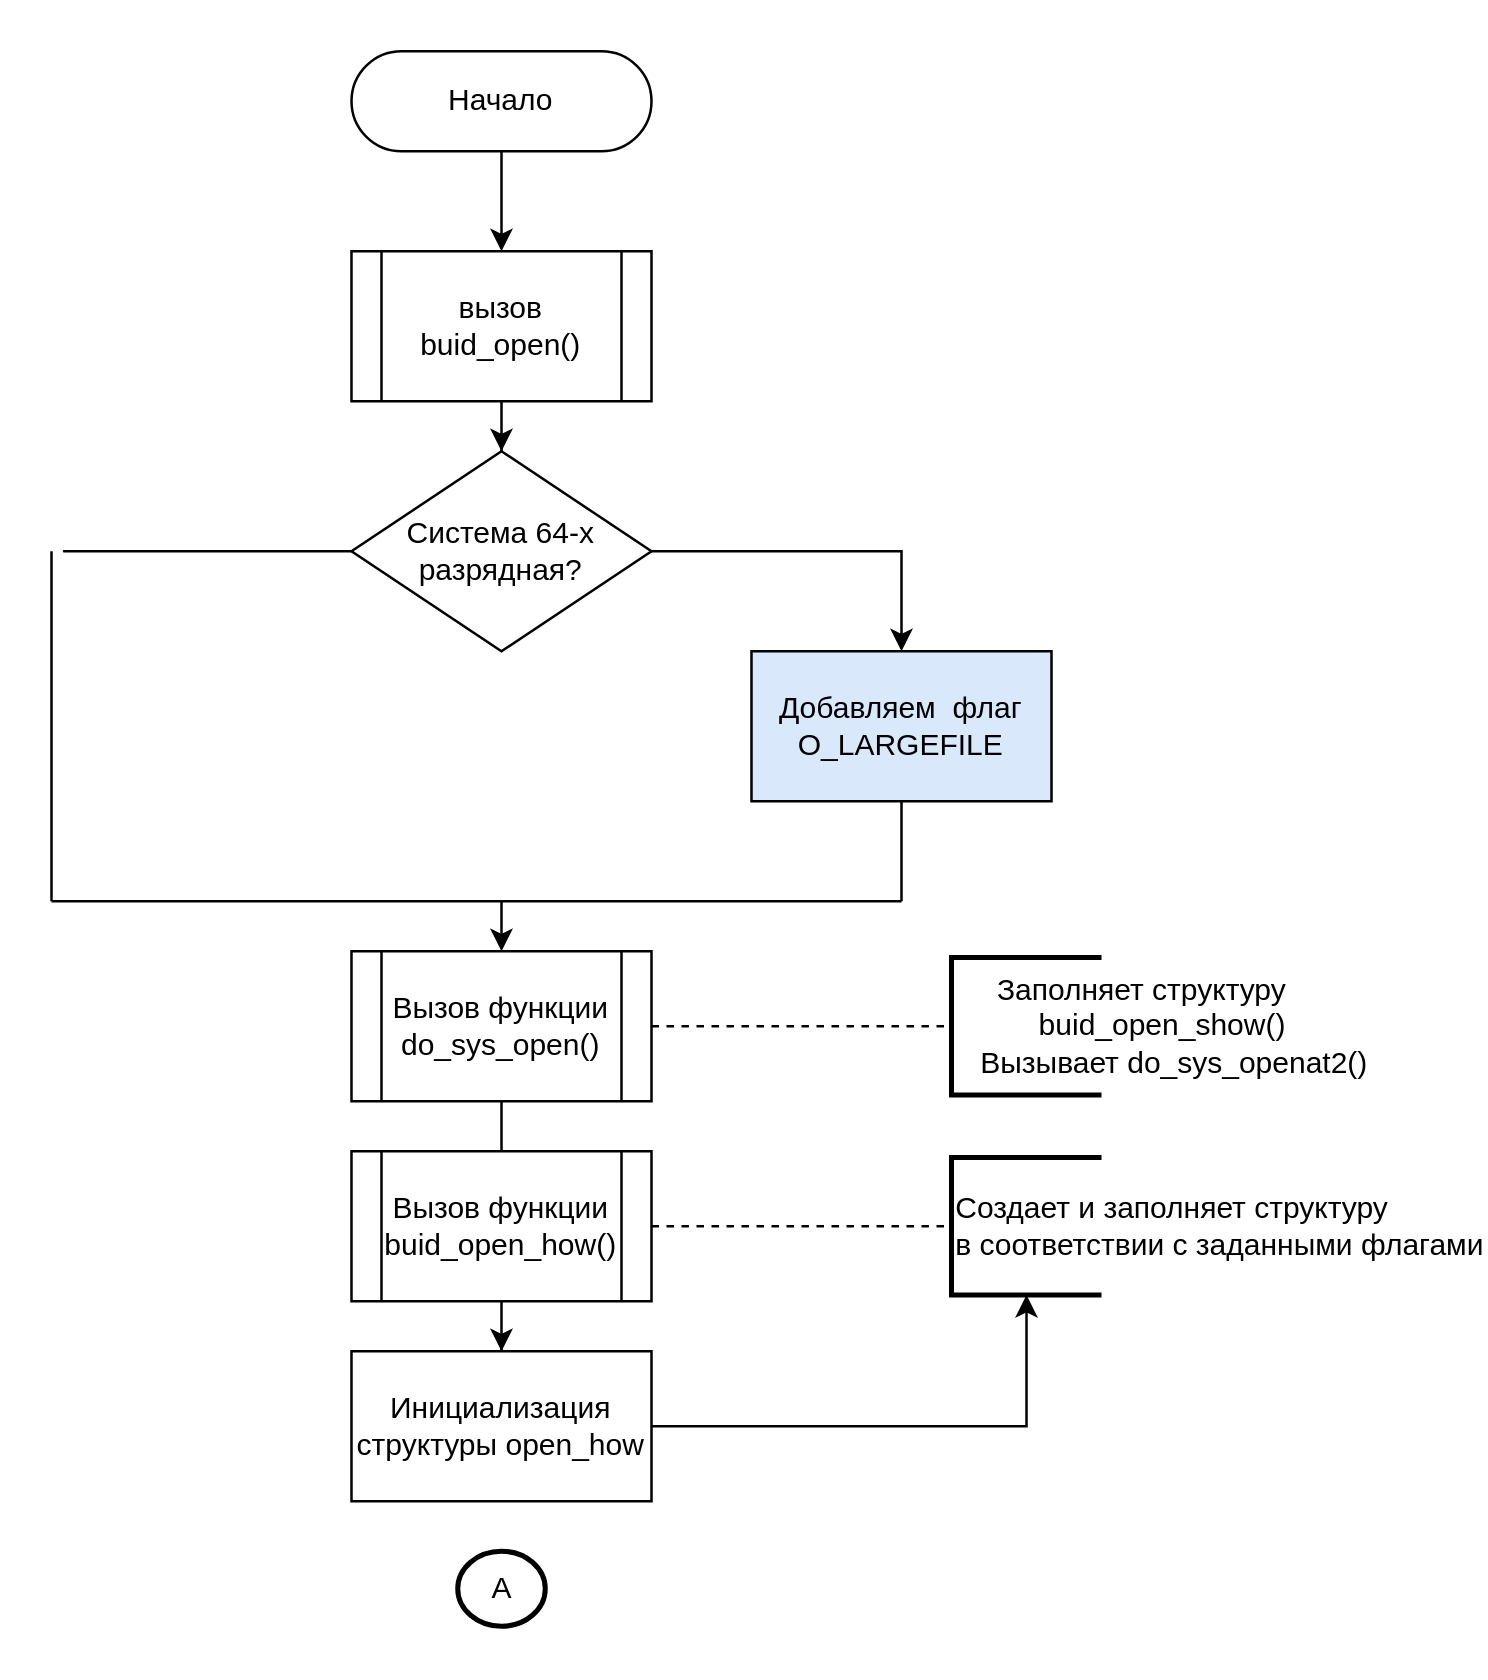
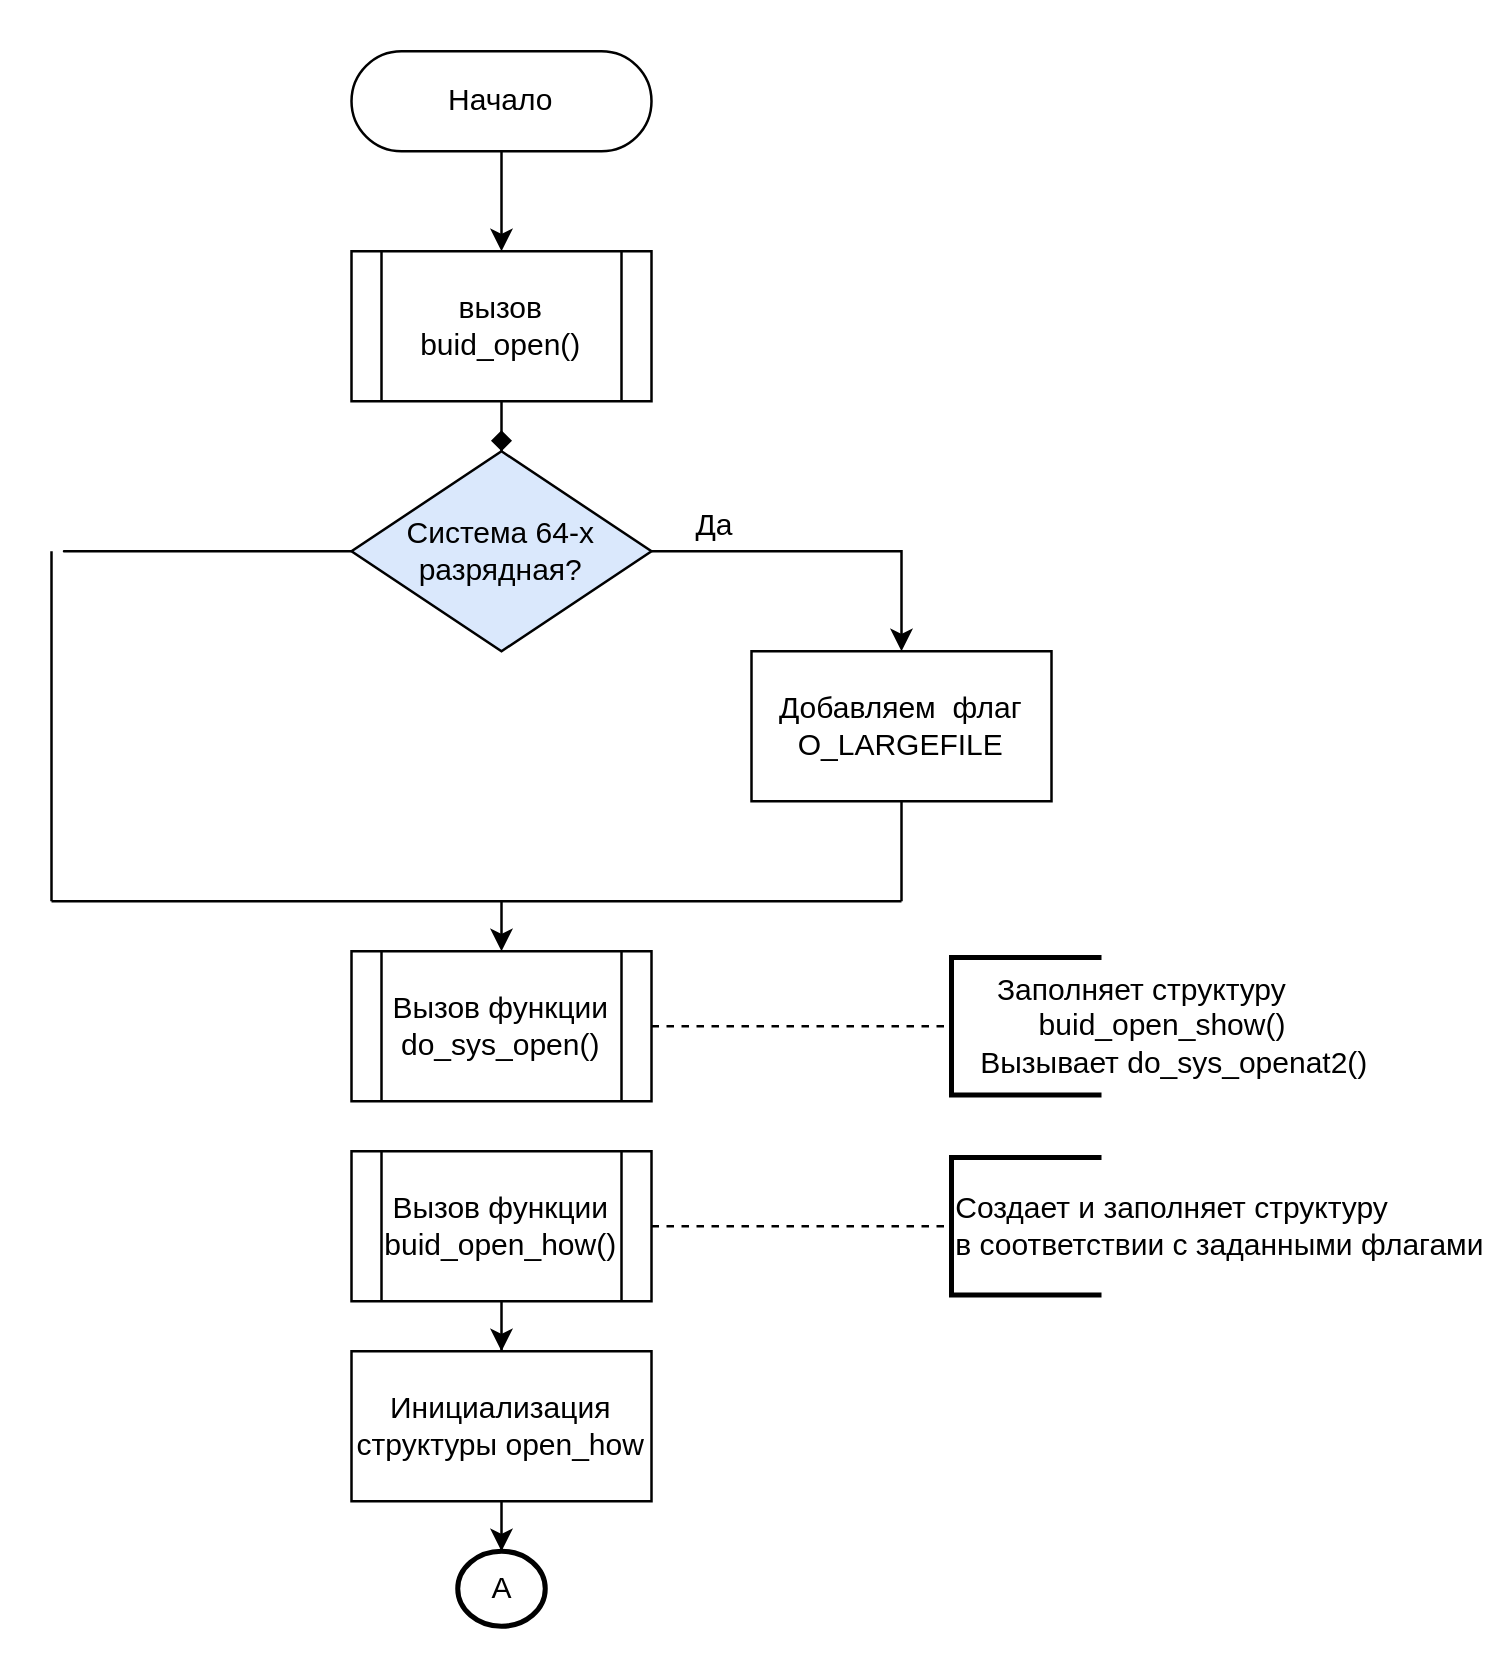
  <mxCell id="0" />
  <mxCell id="1" parent="0" />
  <mxCell id="2" value="" style="edgeStyle=orthogonalEdgeStyle;rounded=0;orthogonalLoop=1;jettySize=auto;html=1;" parent="1" source="3" target="5" edge="1"><mxGeometry relative="1" as="geometry" /></mxCell>
  <mxCell id="3" value="Начало" style="rounded=1;whiteSpace=wrap;html=1;arcSize=50;" parent="1" vertex="1"><mxGeometry x="140" y="20" width="120" height="40" as="geometry" /></mxCell>
- <mxCell id="4" value="" style="edgeStyle=orthogonalEdgeStyle;rounded=0;orthogonalLoop=1;jettySize=auto;html=1;" parent="1" source="5" target="7" edge="1"><mxGeometry relative="1" as="geometry" /></mxCell>
+ <mxCell id="4" value="" style="edgeStyle=orthogonalEdgeStyle;rounded=0;orthogonalLoop=1;jettySize=auto;html=1;endArrow=diamond;" parent="1" source="5" target="7" edge="1"><mxGeometry relative="1" as="geometry" /></mxCell>
  <mxCell id="5" value="вызов buid_open()" style="shape=process;whiteSpace=wrap;html=1;backgroundOutline=1;" parent="1" vertex="1"><mxGeometry x="140" y="100" width="120" height="60" as="geometry" /></mxCell>
  <mxCell id="6" style="edgeStyle=orthogonalEdgeStyle;rounded=0;orthogonalLoop=1;jettySize=auto;html=1;entryX=0.5;entryY=0;entryDx=0;entryDy=0;" parent="1" source="7" target="8" edge="1"><mxGeometry relative="1" as="geometry" /></mxCell>
- <mxCell id="7" value="Система 64-х разрядная?" style="rhombus;whiteSpace=wrap;html=1;" parent="1" vertex="1"><mxGeometry x="140" y="180" width="120" height="80" as="geometry" /></mxCell>
- <mxCell id="8" value="Добавляем&amp;nbsp; флаг O_LARGEFILE" style="rounded=0;whiteSpace=wrap;html=1;fillColor=#dae8fc;" parent="1" vertex="1"><mxGeometry x="300" y="260" width="120" height="60" as="geometry" /></mxCell>
+ <mxCell id="7" value="Система 64-х разрядная?" style="rhombus;whiteSpace=wrap;html=1;fillColor=#dae8fc;" parent="1" vertex="1"><mxGeometry x="140" y="180" width="120" height="80" as="geometry" /></mxCell>
+ <mxCell id="8" value="Добавляем&amp;nbsp; флаг O_LARGEFILE" style="rounded=0;whiteSpace=wrap;html=1;" parent="1" vertex="1"><mxGeometry x="300" y="260" width="120" height="60" as="geometry" /></mxCell>
  <mxCell id="9" value="Вызов функции do_sys_open()" style="shape=process;whiteSpace=wrap;html=1;backgroundOutline=1;" parent="1" vertex="1"><mxGeometry x="140" y="380" width="120" height="60" as="geometry" /></mxCell>
  <mxCell id="10" value="" style="endArrow=none;html=1;entryX=0;entryY=0.5;entryDx=0;entryDy=0;" parent="1" target="7" edge="1"><mxGeometry width="50" height="50" relative="1" as="geometry"><mxPoint x="60" y="220" as="sourcePoint" /><mxPoint x="240" y="340" as="targetPoint" /><Array as="points"><mxPoint x="20" y="220" /><mxPoint x="60" y="220" /></Array></mxGeometry></mxCell>
  <mxCell id="11" value="" style="endArrow=none;html=1;entryX=0.5;entryY=1;entryDx=0;entryDy=0;" parent="1" target="8" edge="1"><mxGeometry width="50" height="50" relative="1" as="geometry"><mxPoint x="360" y="360" as="sourcePoint" /><mxPoint x="240" y="340" as="targetPoint" /></mxGeometry></mxCell>
  <mxCell id="12" value="" style="endArrow=none;html=1;" parent="1" edge="1"><mxGeometry width="50" height="50" relative="1" as="geometry"><mxPoint x="20" y="360" as="sourcePoint" /><mxPoint x="360" y="360" as="targetPoint" /></mxGeometry></mxCell>
  <mxCell id="13" value="" style="endArrow=none;html=1;" parent="1" edge="1"><mxGeometry width="50" height="50" relative="1" as="geometry"><mxPoint x="20" y="360" as="sourcePoint" /><mxPoint x="20" y="220" as="targetPoint" /></mxGeometry></mxCell>
  <mxCell id="14" value="" style="endArrow=classic;html=1;entryX=0.5;entryY=0;entryDx=0;entryDy=0;" parent="1" target="9" edge="1"><mxGeometry width="50" height="50" relative="1" as="geometry"><mxPoint x="200" y="360" as="sourcePoint" /><mxPoint x="240" y="340" as="targetPoint" /></mxGeometry></mxCell>
  <mxCell id="15" value="" style="endArrow=none;dashed=1;html=1;exitX=1;exitY=0.5;exitDx=0;exitDy=0;" parent="1" source="9" edge="1"><mxGeometry width="50" height="50" relative="1" as="geometry"><mxPoint x="190" y="390" as="sourcePoint" /><mxPoint x="380" y="410" as="targetPoint" /></mxGeometry></mxCell>
  <mxCell id="16" value="&amp;nbsp; &amp;nbsp; &amp;nbsp;Заполняет структуру&lt;br&gt;&amp;nbsp; &amp;nbsp; &amp;nbsp; &amp;nbsp; &amp;nbsp; buid_open_show()&lt;br&gt;&amp;nbsp; &amp;nbsp;Вызывает do_sys_openat2()" style="strokeWidth=2;html=1;shape=mxgraph.flowchart.annotation_1;align=left;pointerEvents=1;" vertex="1" parent="1"><mxGeometry x="380" y="382.5" width="60" height="55" as="geometry" /></mxCell>
  <mxCell id="17" value="" style="edgeStyle=orthogonalEdgeStyle;rounded=0;orthogonalLoop=1;jettySize=auto;html=1;" edge="1" parent="1" source="18" target="23"><mxGeometry relative="1" as="geometry" /></mxCell>
  <mxCell id="18" value="&lt;span&gt;Вызов функции buid_open_how()&lt;/span&gt;" style="shape=process;whiteSpace=wrap;html=1;backgroundOutline=1;" vertex="1" parent="1"><mxGeometry x="140" y="460" width="120" height="60" as="geometry" /></mxCell>
- <mxCell id="19" value="" style="endArrow=none;html=1;exitX=0.5;exitY=1;exitDx=0;exitDy=0;entryX=0.5;entryY=0;entryDx=0;entryDy=0;" edge="1" parent="1" source="9" target="18"><mxGeometry width="50" height="50" relative="1" as="geometry"><mxPoint x="240" y="590" as="sourcePoint" /><mxPoint x="290" y="540" as="targetPoint" /></mxGeometry></mxCell>
  <mxCell id="20" value="" style="endArrow=none;dashed=1;html=1;exitX=1;exitY=0.5;exitDx=0;exitDy=0;" edge="1" parent="1" source="18"><mxGeometry width="50" height="50" relative="1" as="geometry"><mxPoint x="240" y="590" as="sourcePoint" /><mxPoint x="380" y="490" as="targetPoint" /></mxGeometry></mxCell>
  <mxCell id="21" value="Создает и заполняет структуру &lt;br&gt;в соответствии с заданными флагами" style="strokeWidth=2;html=1;shape=mxgraph.flowchart.annotation_1;align=left;pointerEvents=1;" vertex="1" parent="1"><mxGeometry x="380" y="462.5" width="60" height="55" as="geometry" /></mxCell>
- <mxCell id="22" value="" style="edgeStyle=orthogonalEdgeStyle;rounded=0;orthogonalLoop=1;jettySize=auto;html=1;" edge="1" parent="1" source="23" target="21"><mxGeometry relative="1" as="geometry" /></mxCell>
+ <mxCell id="22" value="" style="edgeStyle=orthogonalEdgeStyle;rounded=0;orthogonalLoop=1;jettySize=auto;html=1;" edge="1" parent="1" source="23" target="24"><mxGeometry relative="1" as="geometry" /></mxCell>
  <mxCell id="23" value="Инициализация структуры open_how" style="rounded=0;whiteSpace=wrap;html=1;" vertex="1" parent="1"><mxGeometry x="140" y="540" width="120" height="60" as="geometry" /></mxCell>
  <mxCell id="24" value="А" style="strokeWidth=2;html=1;shape=mxgraph.flowchart.start_2;whiteSpace=wrap;" vertex="1" parent="1"><mxGeometry x="182.5" y="620" width="35" height="30" as="geometry" /></mxCell>
+ <mxCell id="25" value="Да" style="text;html=1;align=center;verticalAlign=middle;resizable=0;points=[];autosize=1;strokeColor=none;" vertex="1" parent="1"><mxGeometry x="270" y="200" width="30" height="20" as="geometry" /></mxCell>
